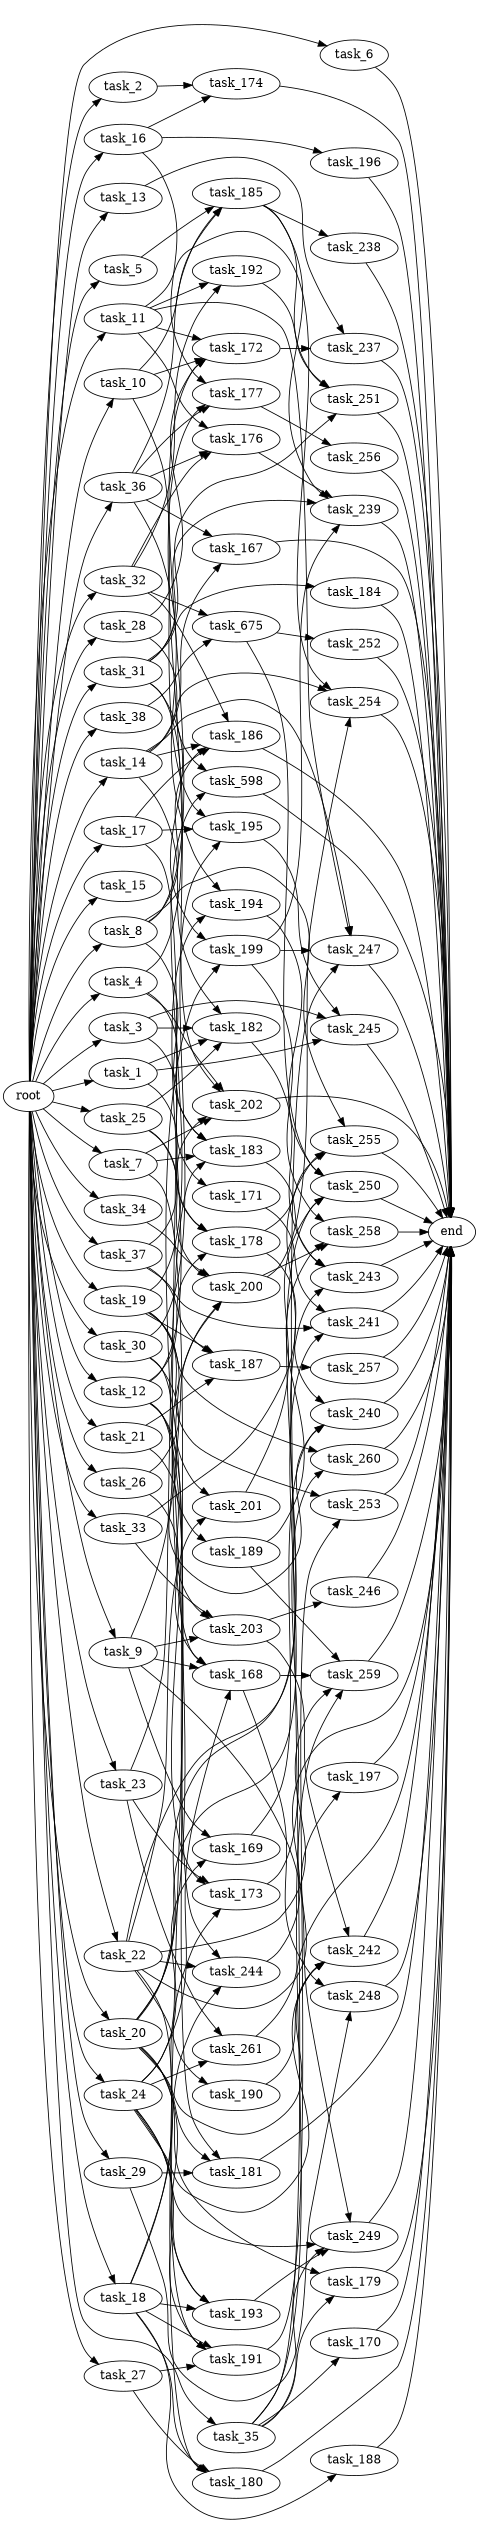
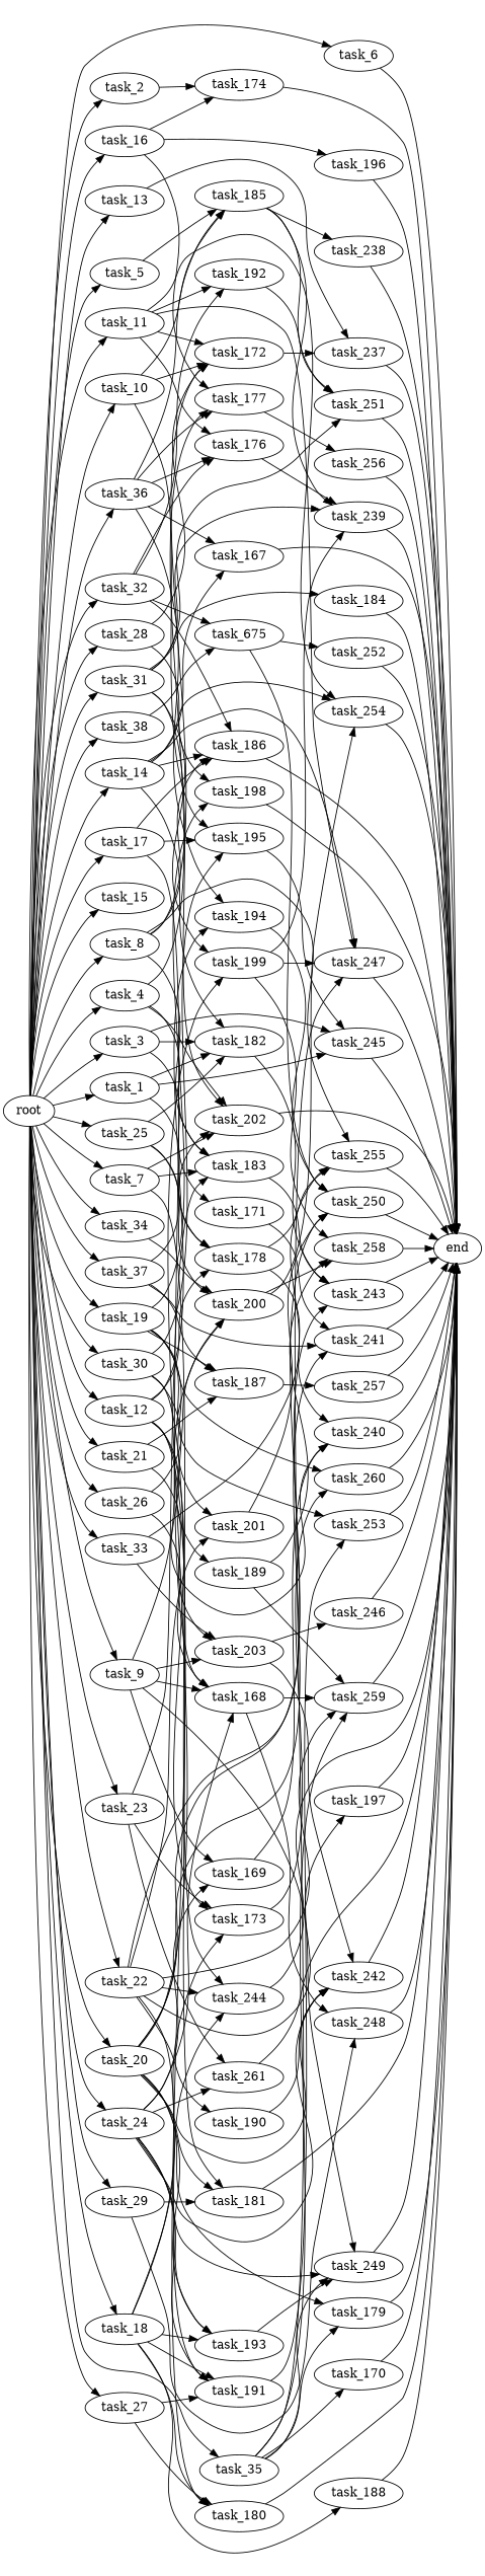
  digraph {
    rankdir=LR
    root
    task_1
    task_2
    task_3
    task_4
    task_5
    task_6
    task_7
    task_8
    task_9
    task_10
    task_11
    task_12
    task_13
    task_14
    task_15
    task_16
    task_17
    task_18
    task_19
    task_20
    task_21
    task_22
    task_23
    task_24
    task_25
    task_26
    task_27
    task_28
    task_29
    task_30
    task_31
    task_32
    task_33
    task_34
    task_35
    task_36
    task_37
    task_38
    task_178
    task_182
    task_245
    task_174
    task_171
    task_177
    task_183
    task_202
    task_185
    end
    task_244
    task_172
    task_186
    task_255
    task_168
    task_169
    task_200
    task_203
    task_249
    task_195
    task_176
    task_192
    task_247
    task_254
    task_173
    task_180
    task_194
    task_240
    task_237
    task_167
    task_196
    task_188
    task_191
    task_193
    task_187
-   task_198 [label=task_598]
+   task_198
    task_201
    task_253
    task_260
    task_179
    task_181
    task_199
    task_241
    task_242
    task_250
    task_190
    task_197
    task_243
    task_259
    task_261
    task_248
    task_189
    task_184
    task_239
    task_251
    n95 [label=task_675]
    task_170
    task_256
    task_238
    task_258
    task_246
    task_257
    task_252
    root -> task_1
    root -> task_2
    root -> task_3
    root -> task_4
    root -> task_5
    root -> task_6
    root -> task_7
    root -> task_8
    root -> task_9
    root -> task_10
    root -> task_11
    root -> task_12
    root -> task_13
    root -> task_14
    root -> task_15
    root -> task_16
    root -> task_17
    root -> task_18
    root -> task_19
    root -> task_20
    root -> task_21
    root -> task_22
    root -> task_23
    root -> task_24
    root -> task_25
    root -> task_26
    root -> task_27
    root -> task_28
    root -> task_29
    root -> task_30
    root -> task_31
    root -> task_32
    root -> task_33
    root -> task_34
    root -> task_35
    root -> task_36
    root -> task_37
    root -> task_38
    task_1 -> task_178
    task_1 -> task_182
    task_1 -> task_245
    task_2 -> task_174
    task_3 -> task_182
    task_3 -> task_245
    task_3 -> task_171
    task_4 -> task_177
    task_4 -> task_183
    task_4 -> task_202
    task_5 -> task_185
    task_6 -> end
    task_7 -> task_183
    task_7 -> task_202
    task_7 -> task_244
    task_8 -> task_183
    task_8 -> task_172
    task_8 -> task_186
    task_8 -> task_255
    task_9 -> task_168
    task_9 -> task_169
    task_9 -> task_200
    task_9 -> task_203
    task_9 -> task_249
    task_10 -> task_185
    task_10 -> task_172
    task_10 -> task_195
    task_11 -> task_172
    task_11 -> task_176
    task_11 -> task_192
    task_11 -> task_247
    task_11 -> task_254
    task_12 -> task_178
    task_12 -> task_173
    task_12 -> task_180
    task_12 -> task_194
    task_12 -> task_240
    task_13 -> task_237
    task_14 -> task_182
    task_14 -> task_186
    task_14 -> task_247
    task_14 -> task_254
    task_14 -> task_167
    task_16 -> task_174
    task_16 -> task_177
    task_16 -> task_196
    task_17 -> task_186
    task_17 -> task_168
    task_17 -> task_195
    task_18 -> task_244
    task_18 -> task_173
    task_18 -> task_180
    task_18 -> task_188
    task_18 -> task_191
    task_18 -> task_193
    task_19 -> task_187
    task_19 -> task_198
    task_19 -> task_201
    task_19 -> task_253
    task_19 -> task_260
    task_20 -> task_193
    task_20 -> task_179
    task_20 -> task_181
    task_20 -> task_199
    task_20 -> task_241
    task_20 -> task_242
    task_20 -> task_250
    task_21 -> task_203
    task_21 -> task_187
    task_22 -> task_244
    task_22 -> task_191
    task_22 -> task_201
    task_22 -> task_190
    task_22 -> task_197
    task_22 -> task_243
    task_22 -> task_259
    task_23 -> task_183
    task_23 -> task_173
    task_23 -> task_261
    task_24 -> task_168
    task_24 -> task_169
    task_24 -> task_249
    task_24 -> task_191
    task_24 -> task_193
    task_24 -> task_242
    task_24 -> task_261
    task_25 -> task_178
    task_25 -> task_182
    task_25 -> task_200
    task_26 -> task_168
    task_26 -> task_200
    task_27 -> task_180
    task_27 -> task_191
    task_28 -> task_172
    task_28 -> task_198
    task_29 -> task_181
    task_29 -> task_248
    task_30 -> task_195
    task_30 -> task_181
    task_30 -> task_189
    task_31 -> task_202
    task_31 -> task_199
    task_31 -> task_184
    task_31 -> task_239
    task_31 -> task_251
    task_32 -> task_186
    task_32 -> task_176
    task_32 -> task_192
    task_32 -> n95
    task_33 -> task_255
    task_33 -> task_203
    task_34 -> task_200
    task_35 -> task_249
    task_35 -> task_247
    task_35 -> task_179
    task_35 -> task_259
    task_35 -> task_170
    task_36 -> task_177
    task_36 -> task_185
    task_36 -> task_176
    task_36 -> task_194
    task_36 -> task_167
    task_37 -> task_202
    task_37 -> task_187
    task_37 -> task_241
    task_38 -> n95
    task_178 -> task_255
    task_178 -> task_240
    task_182 -> task_243
    task_245 -> end
    task_174 -> end
    task_171 -> task_241
    task_177 -> task_256
    task_183 -> task_243
    task_202 -> end
    task_185 -> task_239
    task_185 -> task_251
    task_185 -> task_238
    task_244 -> end
    task_172 -> task_237
    task_186 -> end
    task_255 -> end
    task_168 -> task_259
    task_168 -> task_248
    task_169 -> task_240
    task_200 -> task_254
    task_200 -> task_258
    task_203 -> task_242
    task_203 -> task_246
    task_249 -> end
    task_195 -> task_245
    task_176 -> task_239
    task_192 -> task_251
    task_247 -> end
    task_254 -> end
    task_173 -> task_260
    task_180 -> end
    task_194 -> task_250
    task_240 -> end
    task_237 -> end
    task_167 -> end
    task_196 -> end
    task_188 -> end
    task_191 -> task_253
    task_193 -> task_249
    task_187 -> task_257
    task_198 -> end
    task_201 -> task_250
    task_253 -> end
    task_260 -> end
    task_179 -> end
    task_181 -> end
    task_199 -> task_247
    task_199 -> task_239
    task_199 -> task_258
    task_241 -> end
    task_242 -> end
    task_250 -> end
    task_190 -> task_242
    task_197 -> end
    task_243 -> end
    task_259 -> end
    task_261 -> end
    task_248 -> end
    task_189 -> task_259
    task_189 -> task_258
    task_184 -> end
    task_239 -> end
    task_251 -> end
    n95 -> task_250
    n95 -> task_252
    task_170 -> end
    task_256 -> end
    task_238 -> end
    task_258 -> end
    task_246 -> end
    task_257 -> end
    task_252 -> end
  }
